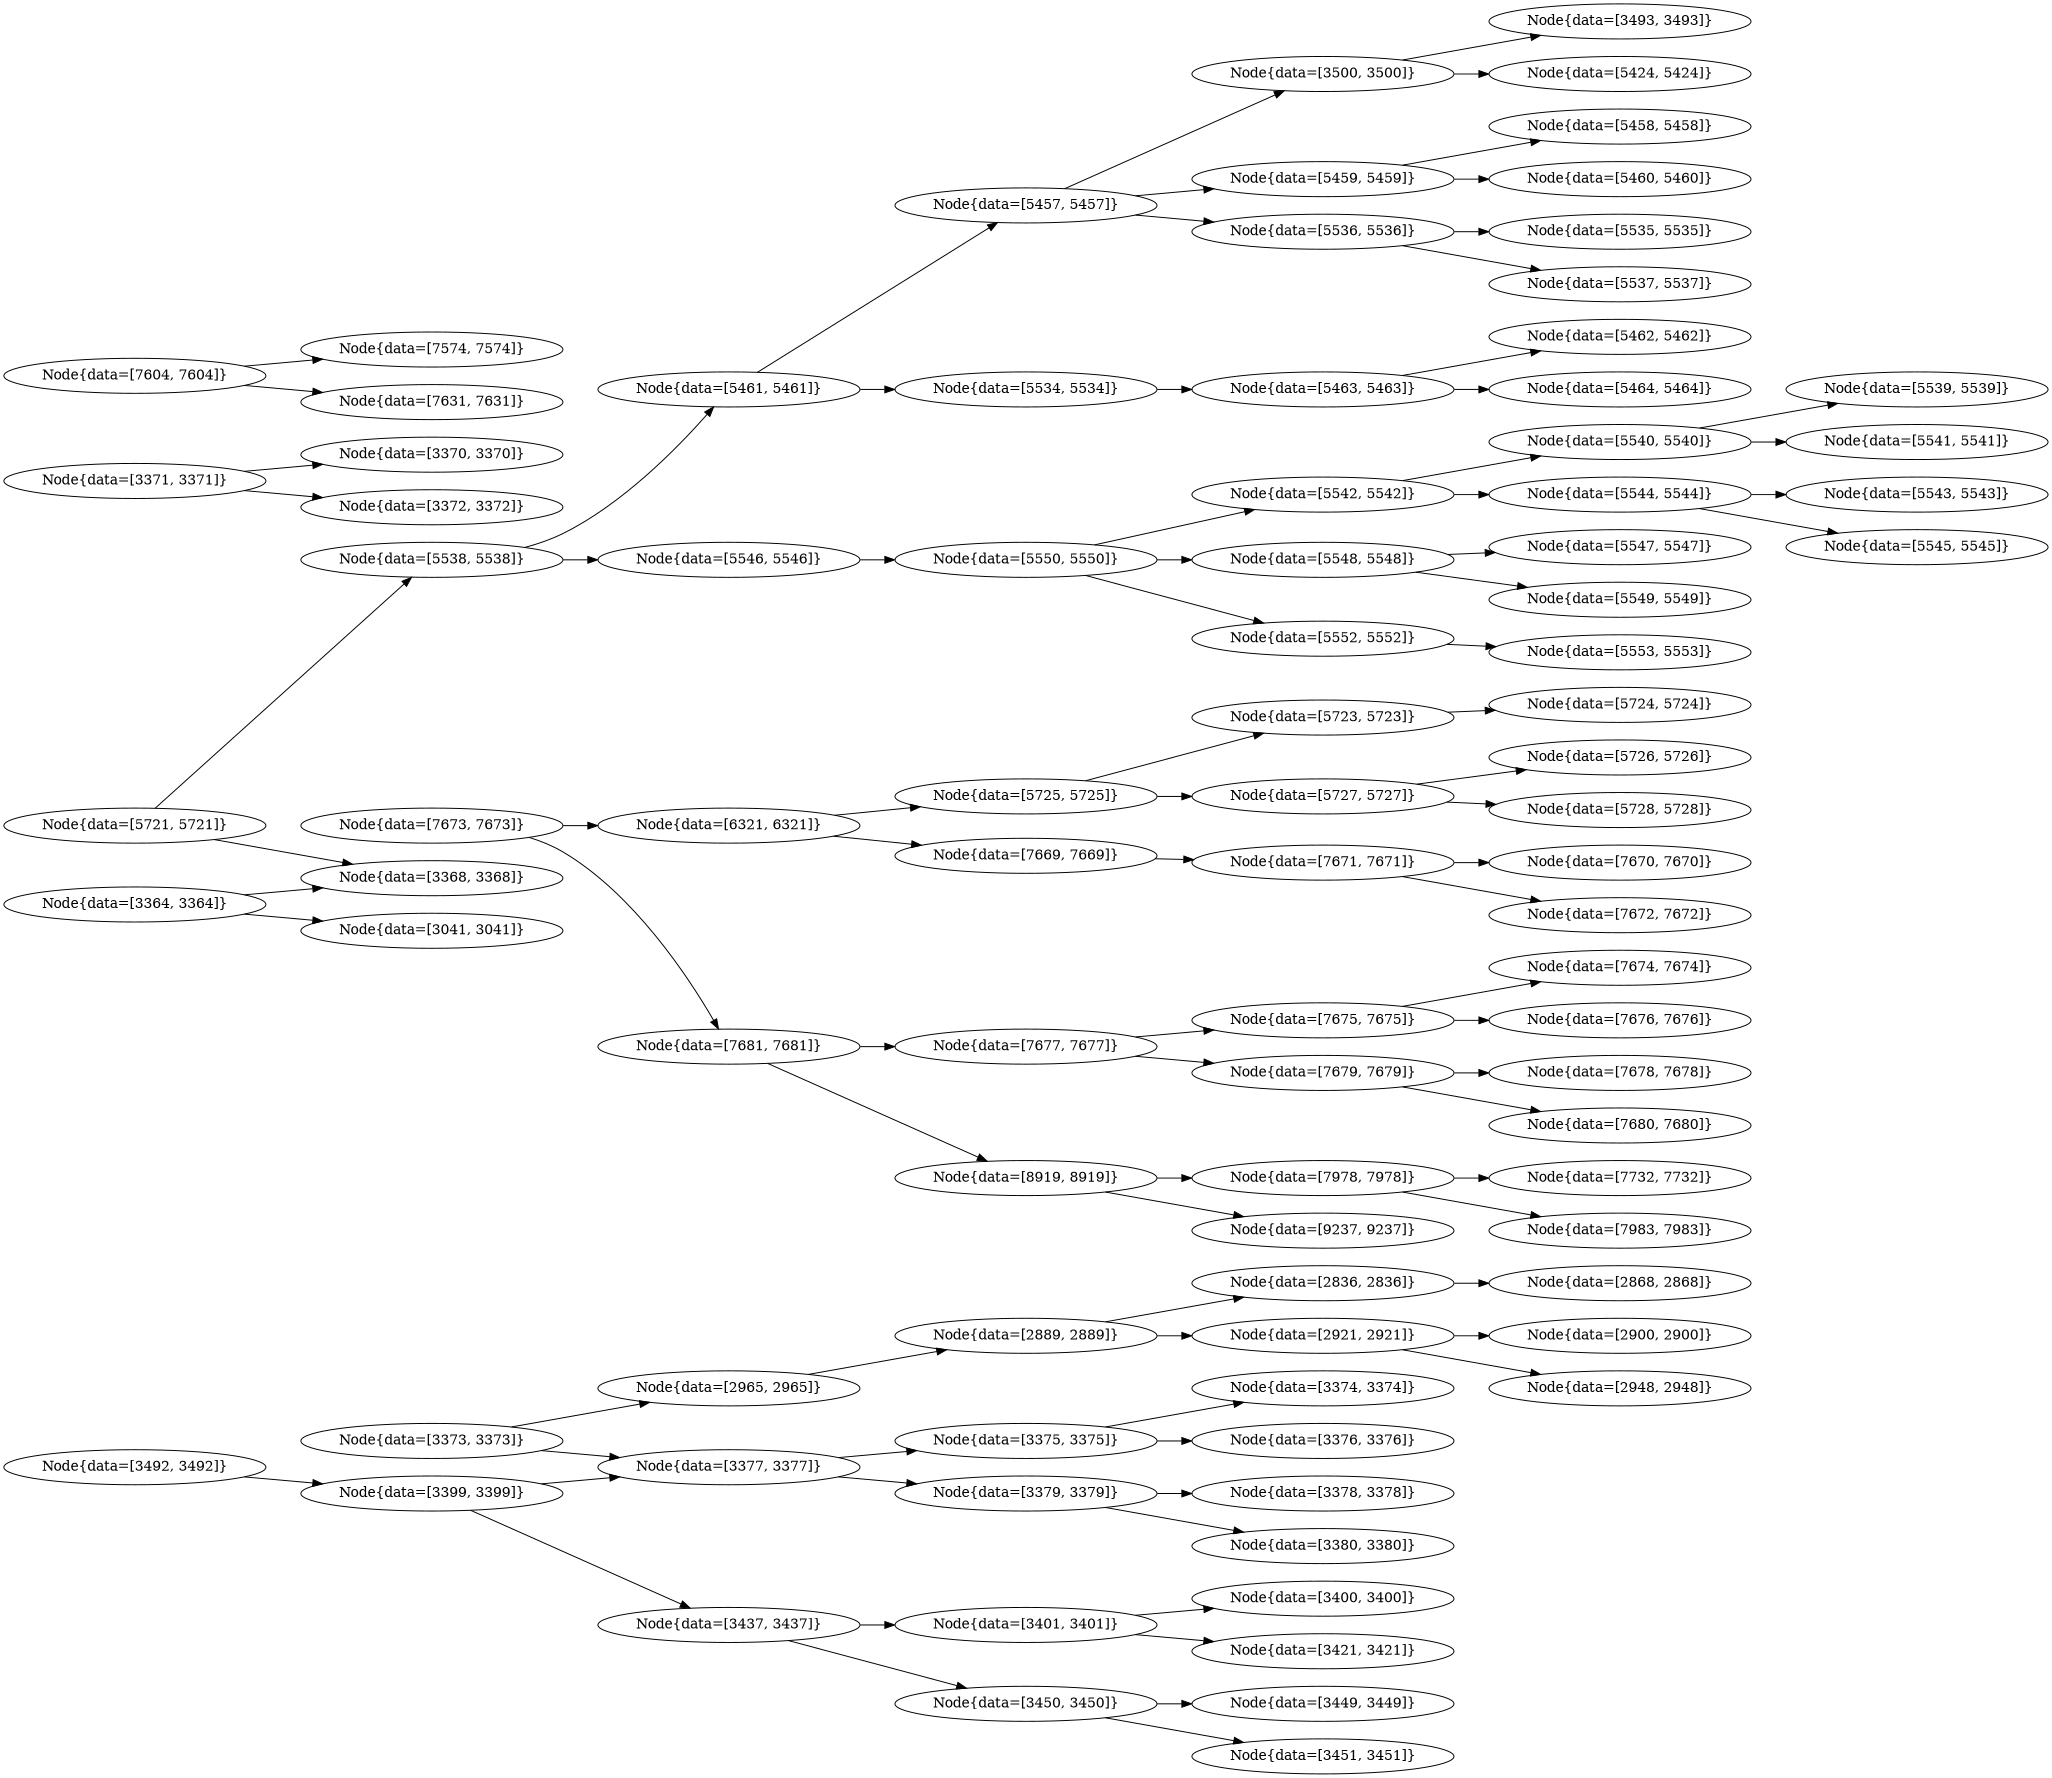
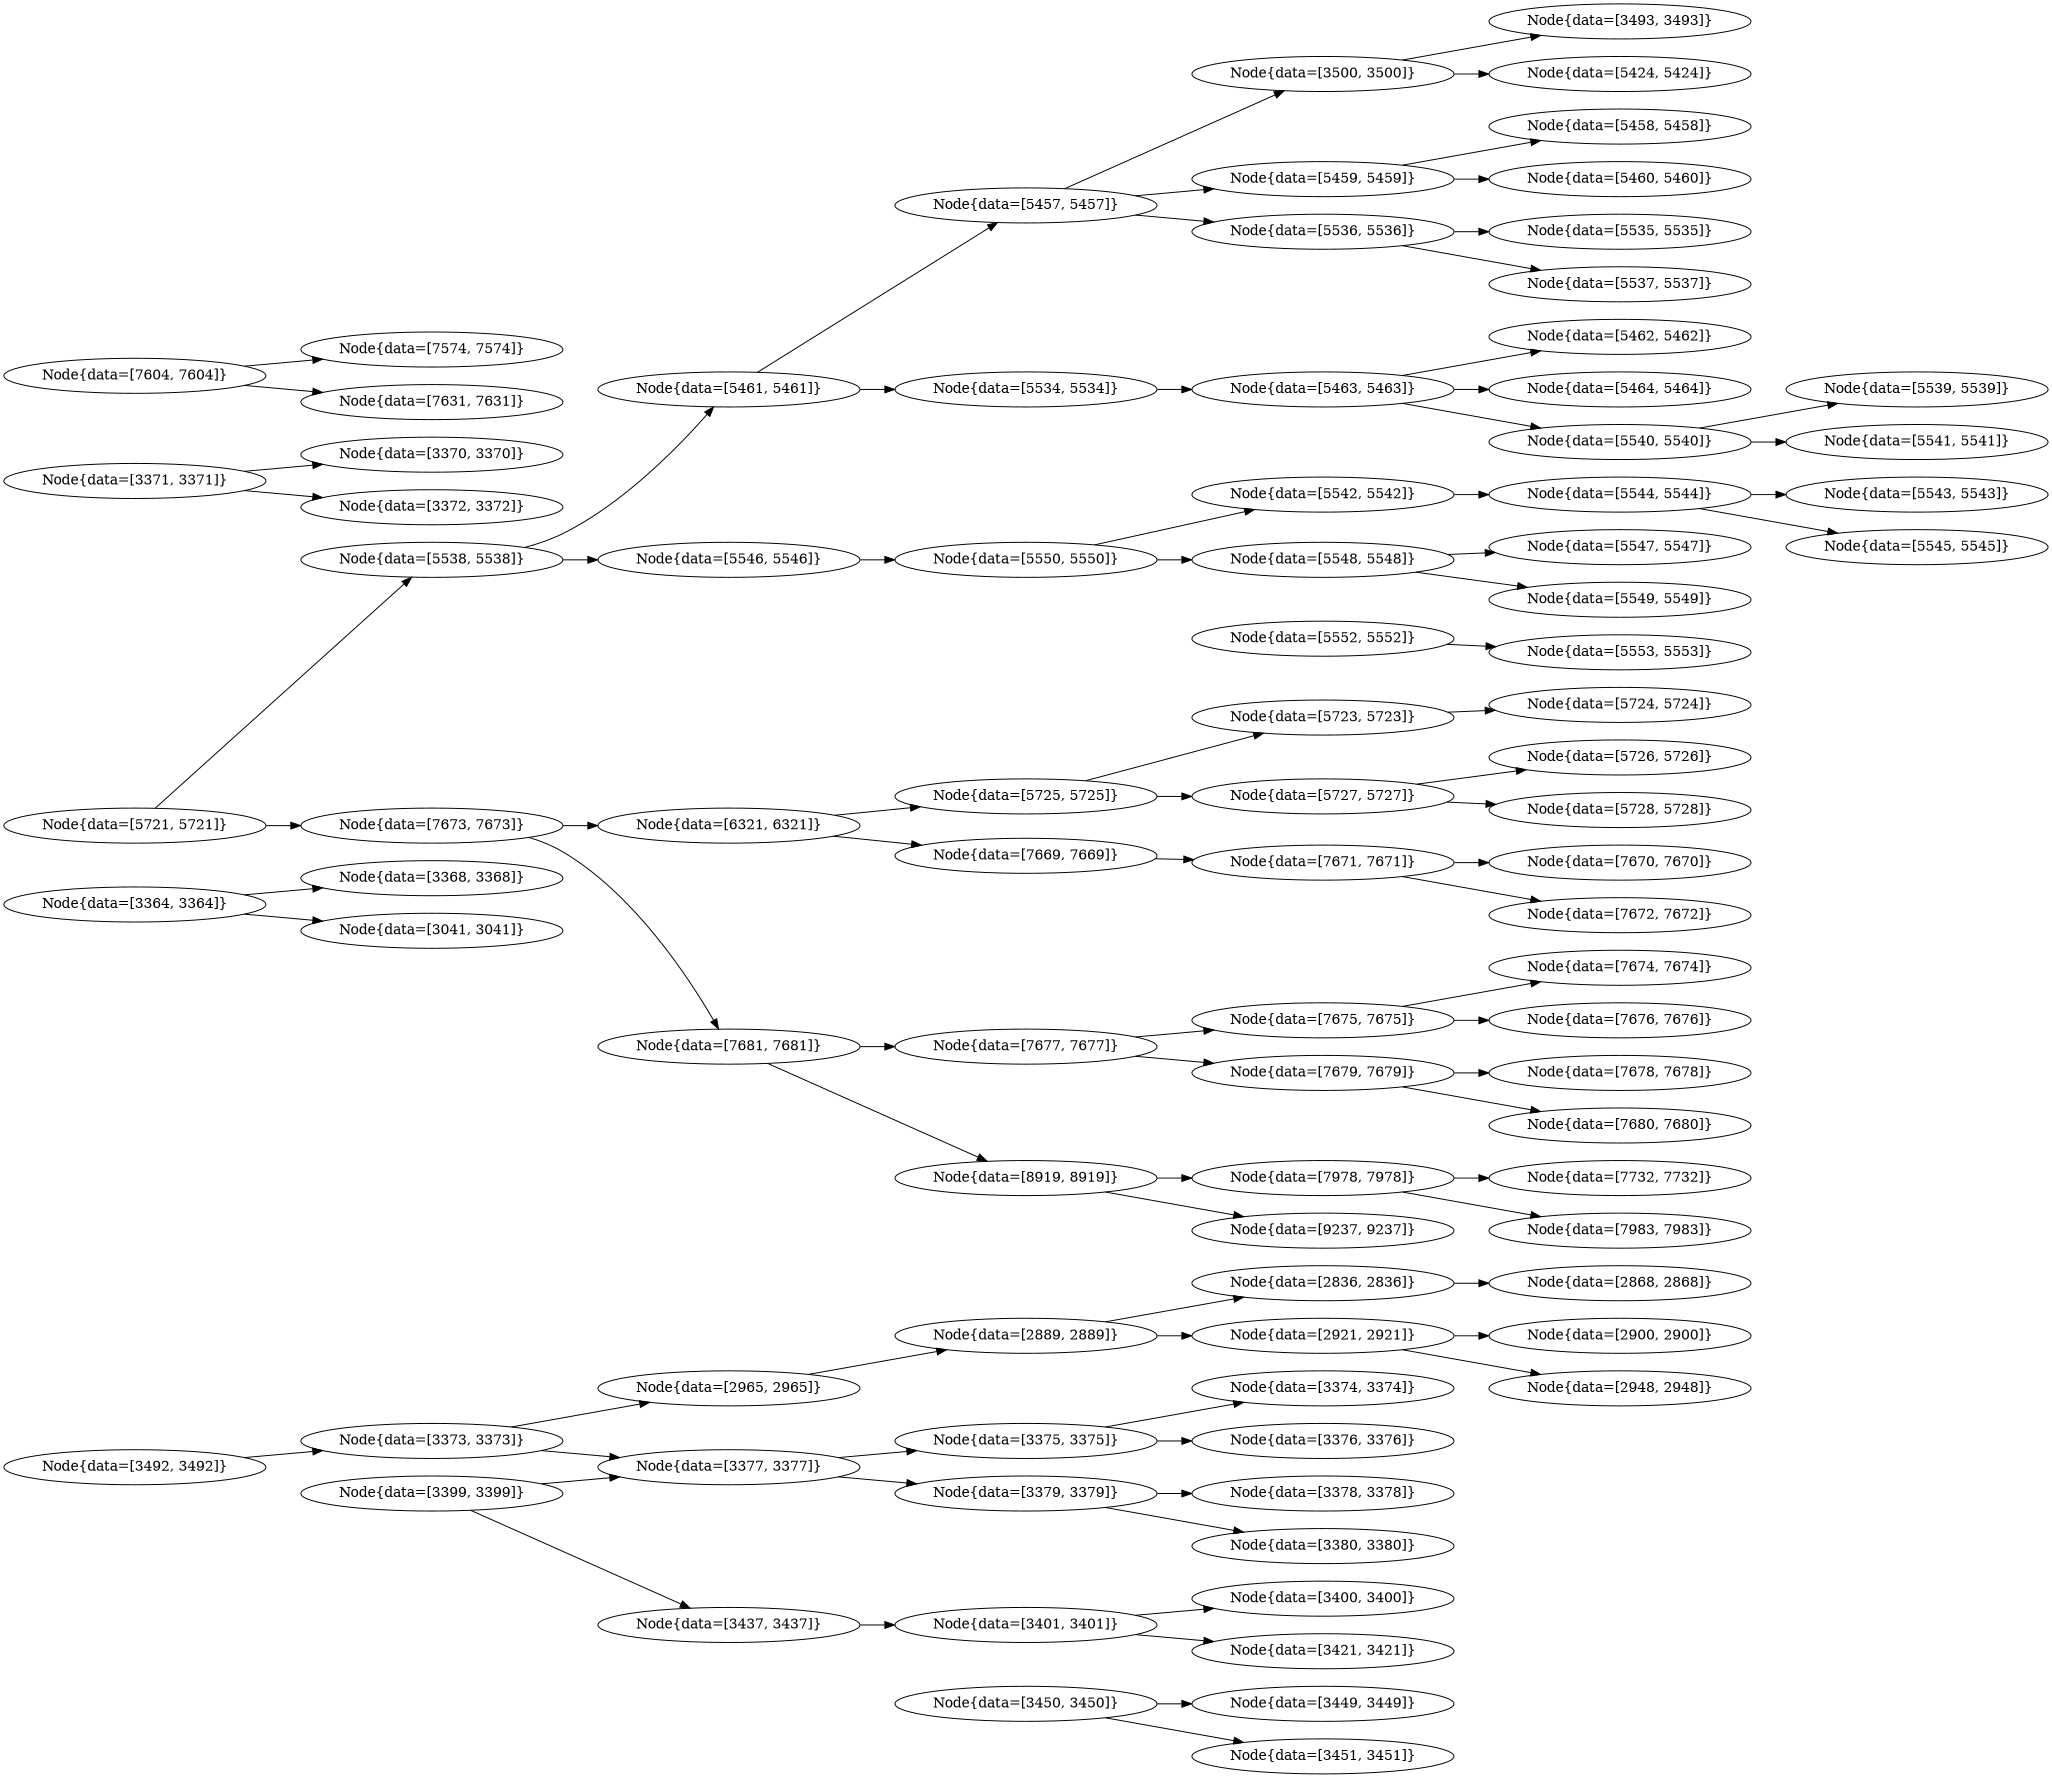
  digraph {
    rankdir=LR
    n1 [label="Node{data=[3492, 3492]}"]
    n2 [label="Node{data=[3373, 3373]}"]
    n3 [label="Node{data=[2965, 2965]}"]
    n4 [label="Node{data=[3377, 3377]}"]
    n5 [label="Node{data=[5721, 5721]}"]
    n6 [label="Node{data=[5538, 5538]}"]
    n7 [label="Node{data=[7673, 7673]}"]
    n8 [label="Node{data=[2889, 2889]}"]
    n9 [label="Node{data=[3399, 3399]}"]
    n10 [label="Node{data=[3437, 3437]}"]
    n11 [label="Node{data=[2836, 2836]}"]
    n12 [label="Node{data=[2921, 2921]}"]
    n13 [label="Node{data=[2868, 2868]}"]
    n14 [label="Node{data=[2900, 2900]}"]
    n15 [label="Node{data=[2948, 2948]}"]
    n16 [label="Node{data=[3364, 3364]}"]
    n17 [label="Node{data=[3041, 3041]}"]
    n18 [label="Node{data=[3368, 3368]}"]
    n19 [label="Node{data=[3371, 3371]}"]
    n20 [label="Node{data=[3370, 3370]}"]
    n21 [label="Node{data=[3372, 3372]}"]
    n22 [label="Node{data=[3375, 3375]}"]
    n23 [label="Node{data=[3379, 3379]}"]
    n24 [label="Node{data=[3401, 3401]}"]
    n25 [label="Node{data=[3450, 3450]}"]
    n26 [label="Node{data=[3374, 3374]}"]
    n27 [label="Node{data=[3376, 3376]}"]
    n28 [label="Node{data=[3378, 3378]}"]
    n29 [label="Node{data=[3380, 3380]}"]
    n30 [label="Node{data=[3400, 3400]}"]
    n31 [label="Node{data=[3421, 3421]}"]
    n32 [label="Node{data=[3449, 3449]}"]
    n33 [label="Node{data=[3451, 3451]}"]
    n34 [label="Node{data=[5461, 5461]}"]
    n35 [label="Node{data=[5546, 5546]}"]
    n36 [label="Node{data=[6321, 6321]}"]
    n37 [label="Node{data=[7681, 7681]}"]
    n38 [label="Node{data=[5457, 5457]}"]
    n39 [label="Node{data=[5534, 5534]}"]
    n40 [label="Node{data=[5550, 5550]}"]
    n41 [label="Node{data=[3500, 3500]}"]
    n42 [label="Node{data=[5459, 5459]}"]
    n43 [label="Node{data=[5536, 5536]}"]
    n44 [label="Node{data=[5463, 5463]}"]
    n45 [label="Node{data=[3493, 3493]}"]
    n46 [label="Node{data=[5424, 5424]}"]
    n47 [label="Node{data=[5458, 5458]}"]
    n48 [label="Node{data=[5460, 5460]}"]
    n49 [label="Node{data=[5462, 5462]}"]
    n50 [label="Node{data=[5464, 5464]}"]
    n51 [label="Node{data=[5535, 5535]}"]
    n52 [label="Node{data=[5537, 5537]}"]
    n53 [label="Node{data=[5542, 5542]}"]
    n54 [label="Node{data=[5540, 5540]}"]
    n55 [label="Node{data=[5544, 5544]}"]
    n56 [label="Node{data=[5548, 5548]}"]
    n57 [label="Node{data=[5552, 5552]}"]
    n58 [label="Node{data=[5539, 5539]}"]
    n59 [label="Node{data=[5541, 5541]}"]
    n60 [label="Node{data=[5543, 5543]}"]
    n61 [label="Node{data=[5545, 5545]}"]
    n62 [label="Node{data=[5547, 5547]}"]
    n63 [label="Node{data=[5549, 5549]}"]
    n64 [label="Node{data=[5553, 5553]}"]
    n65 [label="Node{data=[5725, 5725]}"]
    n66 [label="Node{data=[7669, 7669]}"]
    n67 [label="Node{data=[7677, 7677]}"]
    n68 [label="Node{data=[8919, 8919]}"]
    n69 [label="Node{data=[5723, 5723]}"]
    n70 [label="Node{data=[5727, 5727]}"]
    n71 [label="Node{data=[7671, 7671]}"]
    n72 [label="Node{data=[5724, 5724]}"]
    n73 [label="Node{data=[5726, 5726]}"]
    n74 [label="Node{data=[5728, 5728]}"]
    n75 [label="Node{data=[7604, 7604]}"]
    n76 [label="Node{data=[7574, 7574]}"]
    n77 [label="Node{data=[7631, 7631]}"]
    n78 [label="Node{data=[7670, 7670]}"]
    n79 [label="Node{data=[7672, 7672]}"]
    n80 [label="Node{data=[7675, 7675]}"]
    n81 [label="Node{data=[7679, 7679]}"]
    n82 [label="Node{data=[7978, 7978]}"]
    n83 [label="Node{data=[9237, 9237]}"]
    n84 [label="Node{data=[7674, 7674]}"]
    n85 [label="Node{data=[7676, 7676]}"]
    n86 [label="Node{data=[7678, 7678]}"]
    n87 [label="Node{data=[7680, 7680]}"]
    n88 [label="Node{data=[7732, 7732]}"]
    n89 [label="Node{data=[7983, 7983]}"]
-   n1 -> n9
+   n1 -> n2
    n2 -> n3
    n2 -> n4
    n3 -> n8
    n4 -> n22
    n4 -> n23
    n5 -> n6
-   n5 -> n18
+   n5 -> n7
    n6 -> n34
    n6 -> n35
    n7 -> n36
    n7 -> n37
    n8 -> n11
    n8 -> n12
    n9 -> n4
    n9 -> n10
    n10 -> n24
-   n10 -> n25
    n11 -> n13
    n12 -> n14
    n12 -> n15
    n16 -> n17
    n16 -> n18
    n19 -> n20
    n19 -> n21
    n22 -> n26
    n22 -> n27
    n23 -> n28
    n23 -> n29
    n24 -> n30
    n24 -> n31
    n25 -> n32
    n25 -> n33
    n34 -> n38
    n34 -> n39
    n35 -> n40
    n36 -> n65
    n36 -> n66
    n37 -> n67
    n37 -> n68
    n38 -> n41
    n38 -> n42
    n38 -> n43
    n39 -> n44
    n40 -> n53
    n40 -> n56
-   n40 -> n57
    n41 -> n45
    n41 -> n46
    n42 -> n47
    n42 -> n48
    n43 -> n51
    n43 -> n52
    n44 -> n49
    n44 -> n50
-   n53 -> n54
+   n44 -> n54
    n53 -> n55
    n54 -> n58
    n54 -> n59
    n55 -> n60
    n55 -> n61
    n56 -> n62
    n56 -> n63
    n57 -> n64
    n65 -> n69
    n65 -> n70
    n66 -> n71
    n67 -> n80
    n67 -> n81
    n68 -> n82
    n68 -> n83
    n69 -> n72
    n70 -> n73
    n70 -> n74
    n71 -> n78
    n71 -> n79
    n75 -> n76
    n75 -> n77
    n80 -> n84
    n80 -> n85
    n81 -> n86
    n81 -> n87
    n82 -> n88
    n82 -> n89
  }
